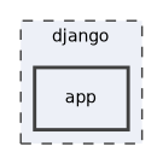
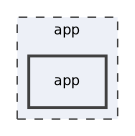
  digraph {
    compound=true
    n1 [color=grey25 fillcolor="#edf0f7" fontname=Helvetica fontsize=10 label=app shape=box style="filled,bold,"]
    subgraph cluster_1 {
      bgcolor="#edf0f7"
      fontname=Helvetica
      fontsize=10
-     label=django
+     label=app
      pencolor=grey25
      style="filled,dashed,"
      n1
    }
  }
